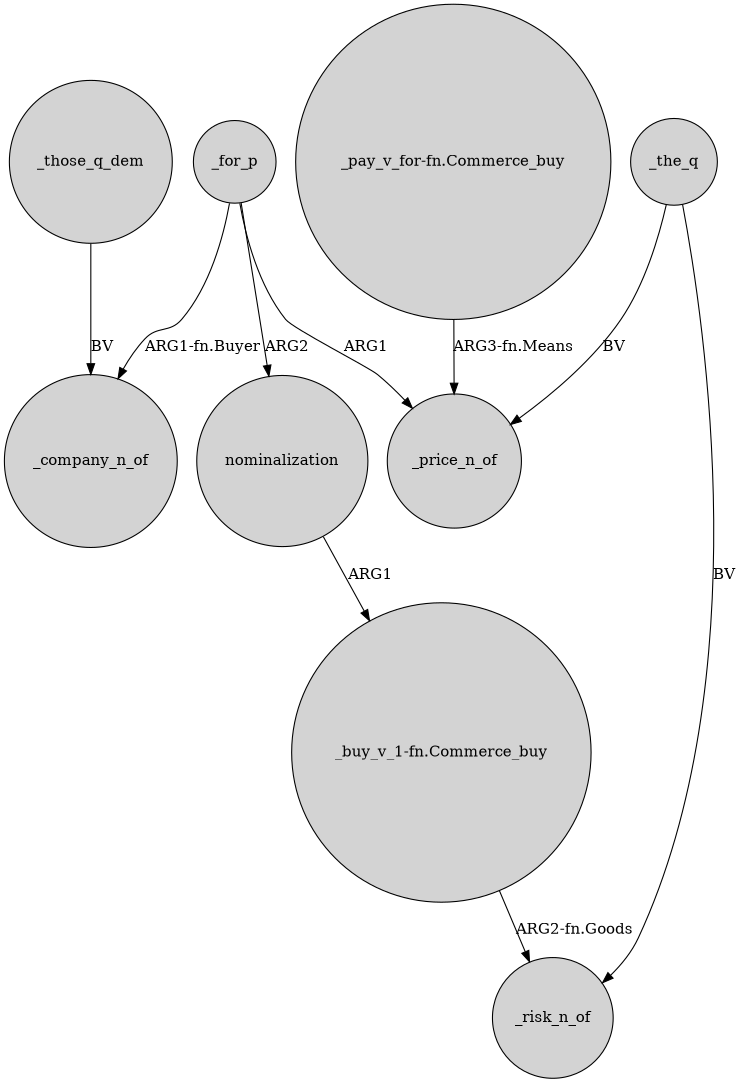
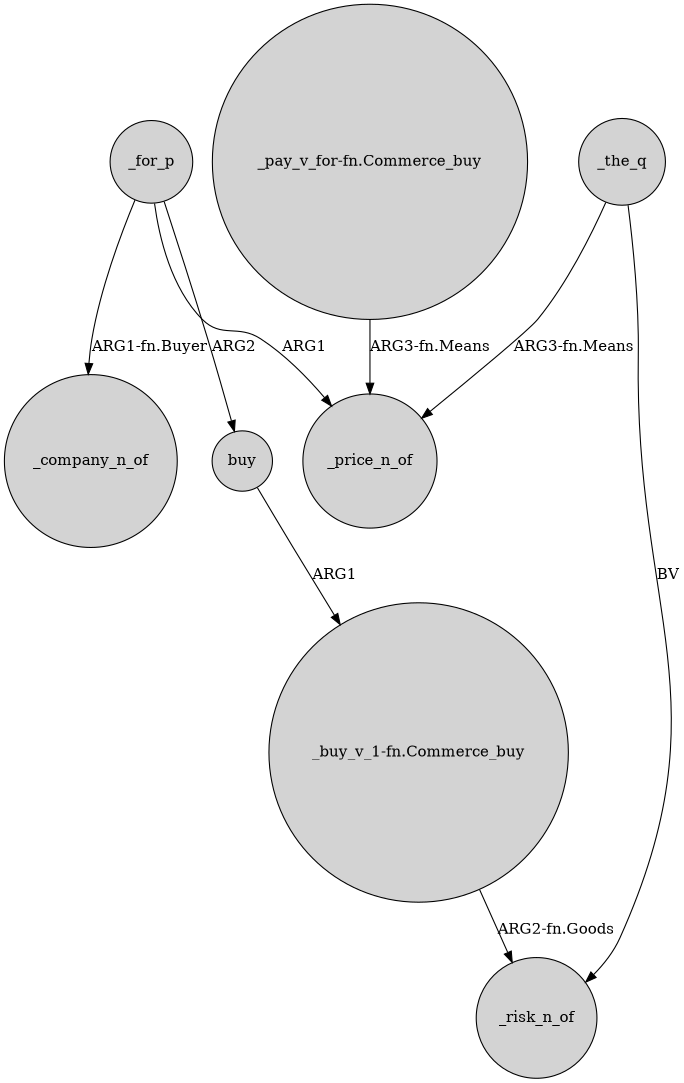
  digraph {
    node [shape=circle style=filled]
-   _those_q_dem
    _company_n_of
    n3 [label="_buy_v_1-fn.Commerce_buy"]
-   nominalization
+   nominalization [label=buy]
    _risk_n_of
    "_pay_v_for-fn.Commerce_buy"
    _price_n_of
    _the_q
    _for_p
-   _those_q_dem -> _company_n_of [label=BV]
    n3 -> _risk_n_of [label="ARG2-fn.Goods"]
    nominalization -> n3 [label=ARG1]
    "_pay_v_for-fn.Commerce_buy" -> _price_n_of [label="ARG3-fn.Means"]
    _the_q -> _risk_n_of [label=BV]
-   _the_q -> _price_n_of [label=BV]
+   _the_q -> _price_n_of [label="ARG3-fn.Means"]
    _for_p -> _company_n_of [label="ARG1-fn.Buyer"]
    _for_p -> nominalization [label=ARG2]
    _for_p -> _price_n_of [label=ARG1]
  }
